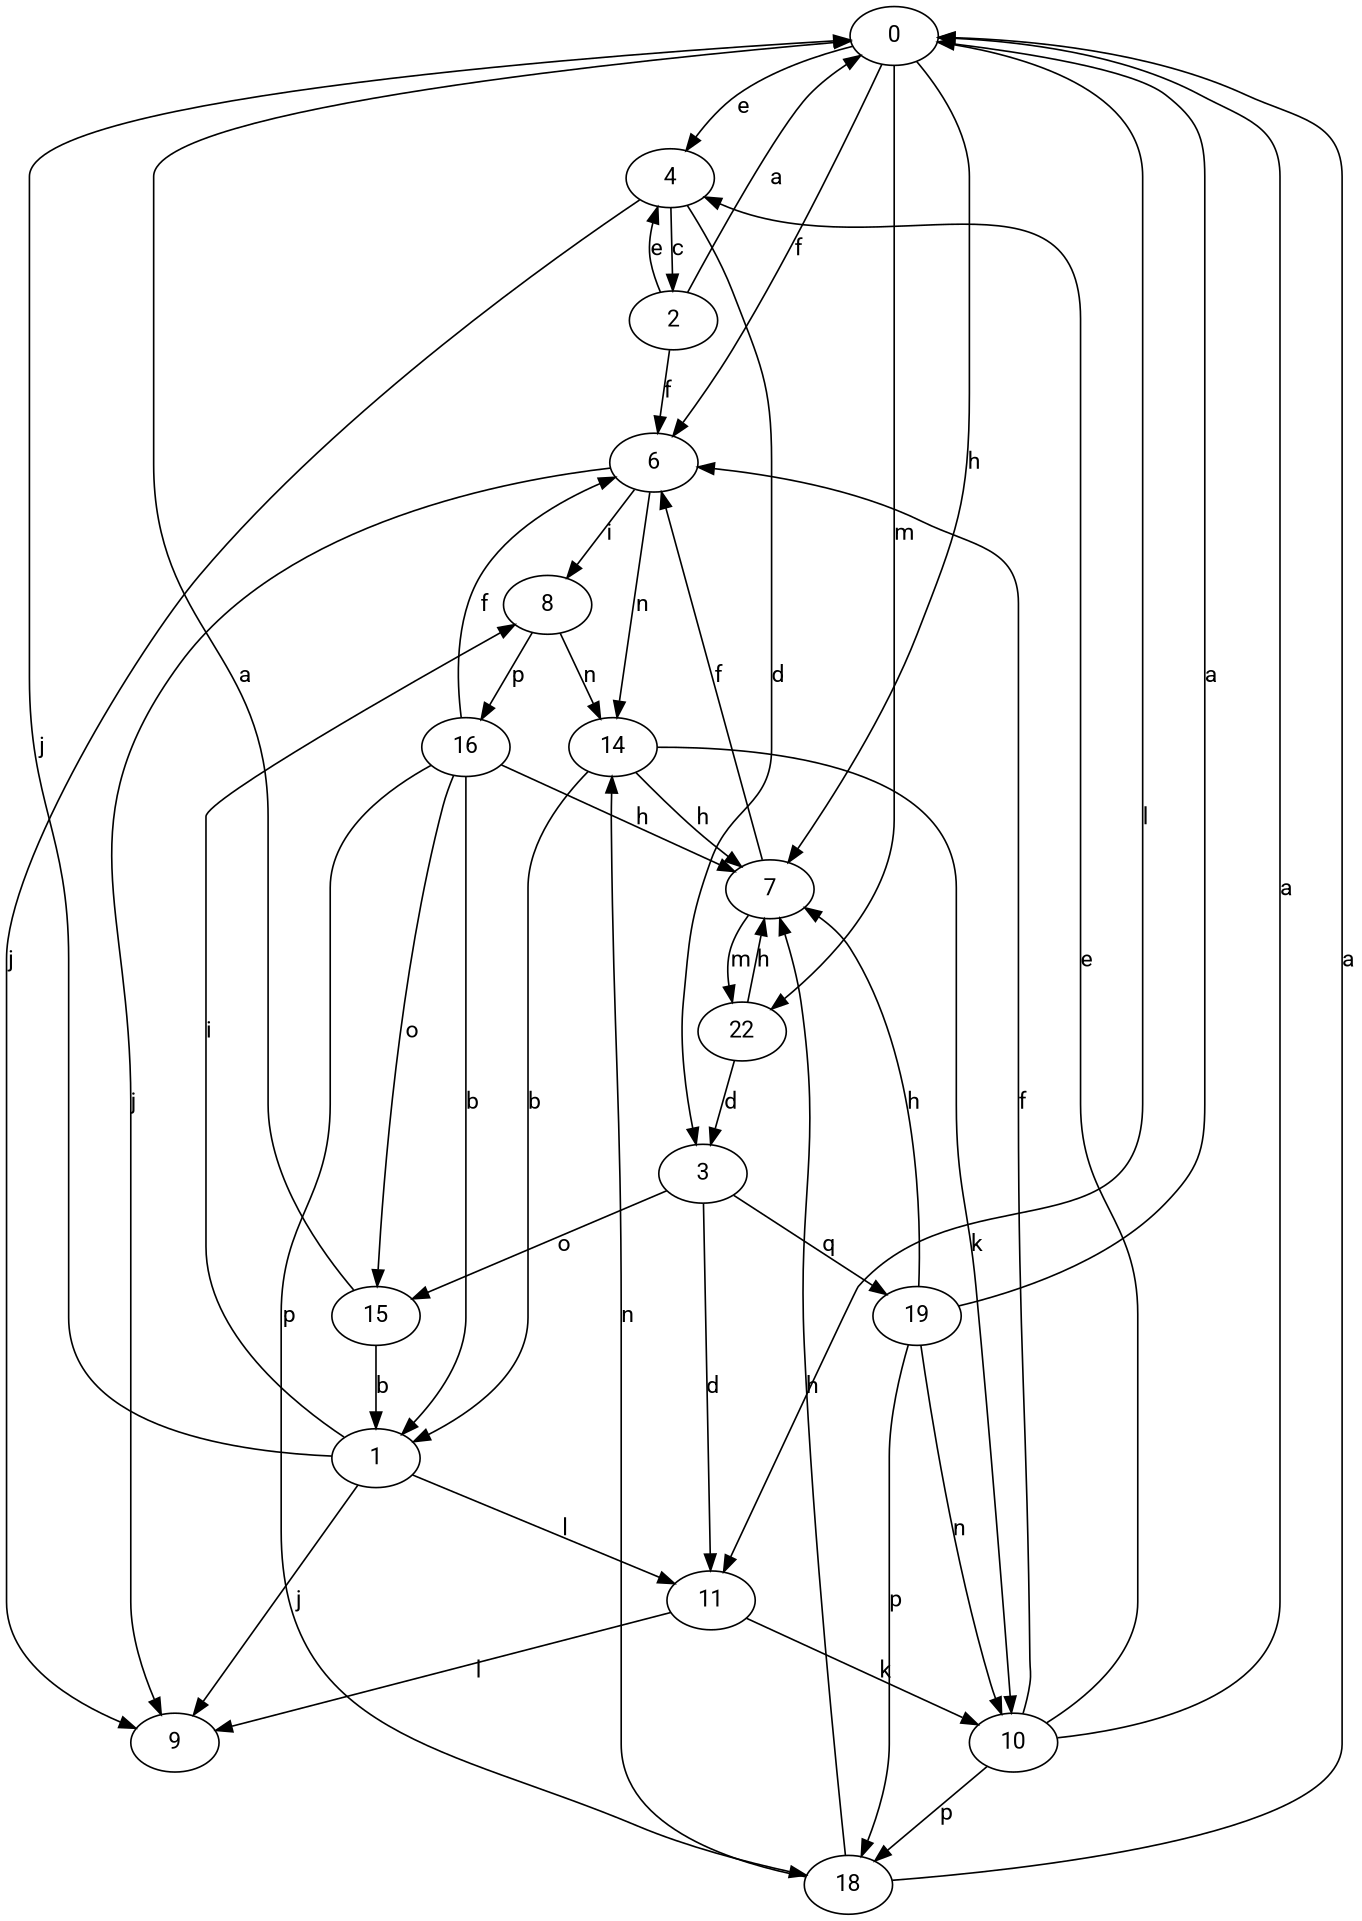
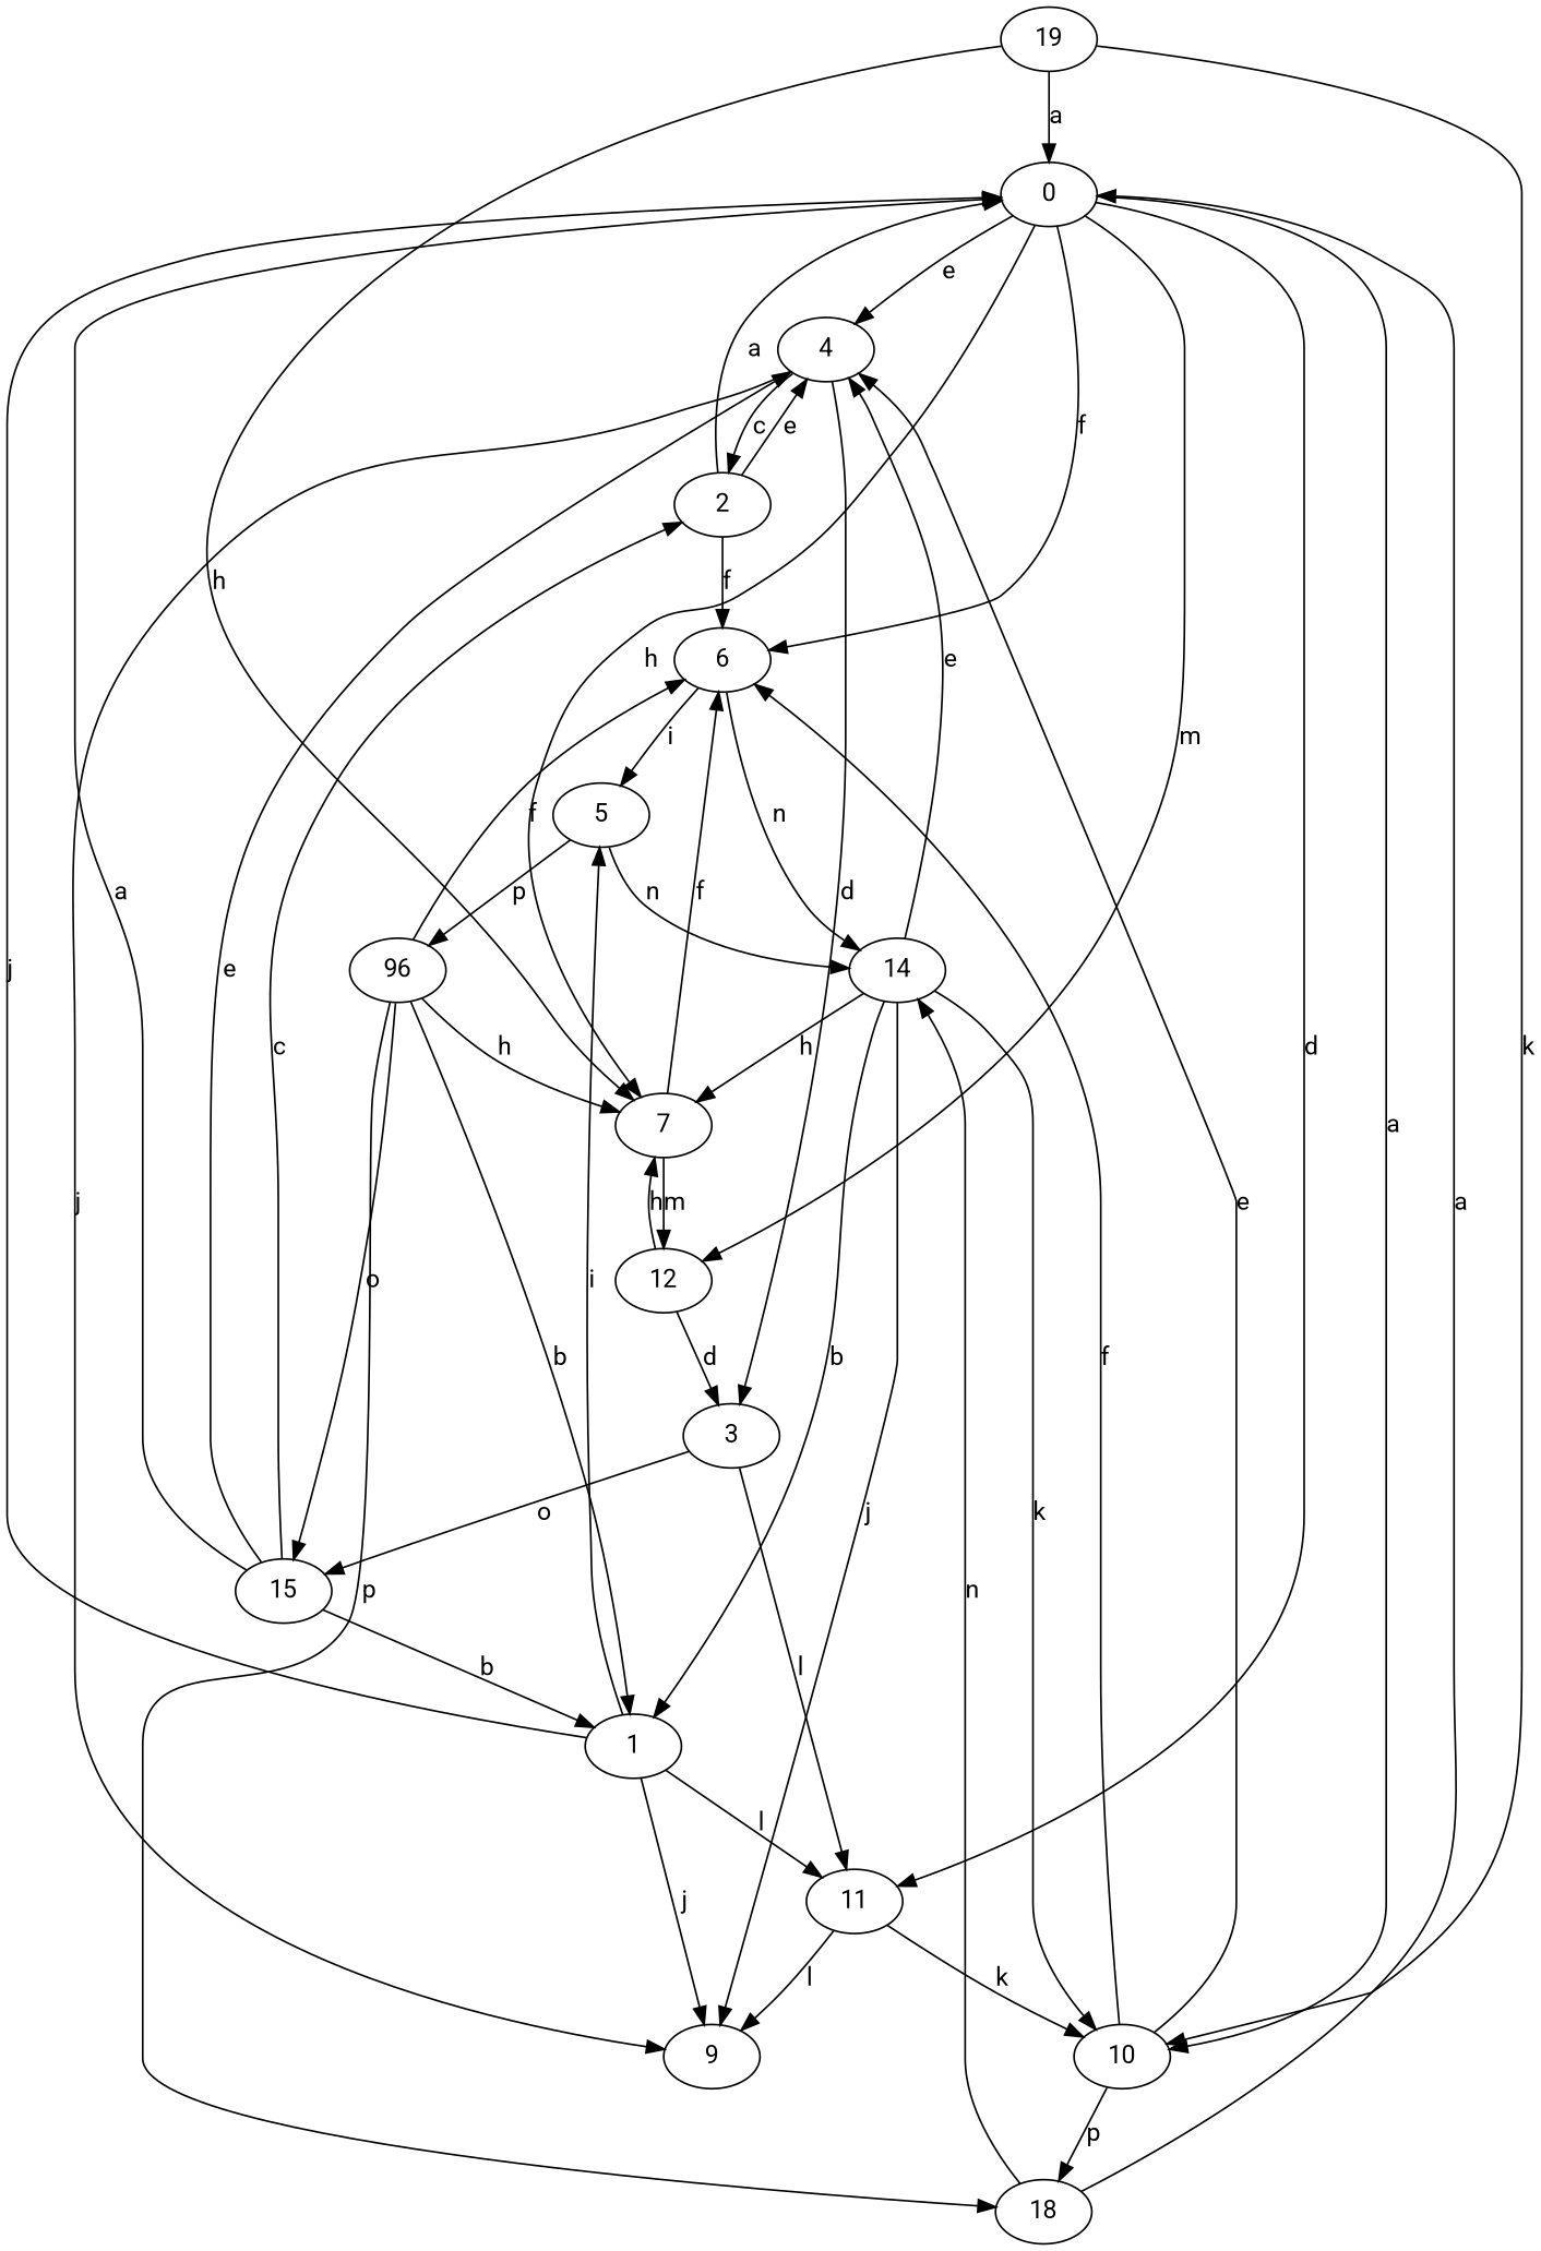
  strict digraph {
    fontname=Roboto
    node [fontname=Roboto]
    edge [fontname=Roboto]
    0
    4
    6
    7
    11
-   12 [label=22]
+   12
    9
    2
    3
-   8
+   8 [label=5]
    14
    10
    1
-   16
+   16 [label=96]
    15
    19
    18
    0 -> 4 [label=e]
    0 -> 6 [label=f]
    0 -> 7 [label=h]
-   0 -> 11 [label=l]
+   0 -> 11 [label=d]
    0 -> 12 [label=m]
    4 -> 9 [label=j]
    4 -> 2 [label=c]
    4 -> 3 [label=d]
    6 -> 8 [label=i]
    6 -> 14 [label=n]
    7 -> 6 [label=f]
    7 -> 12 [label=m]
    11 -> 9 [label=l]
    11 -> 10 [label=k]
    12 -> 7 [label=h]
    12 -> 3 [label=d]
    2 -> 0 [label=a]
    2 -> 4 [label=e]
    2 -> 6 [label=f]
-   3 -> 11 [label=d]
+   3 -> 11 [label=l]
    3 -> 15 [label=o]
-   3 -> 19 [label=q]
    8 -> 14 [label=n]
    8 -> 16 [label=p]
+   14 -> 4 [label=e]
    14 -> 7 [label=h]
-   6 -> 9 [label=j]
+   14 -> 9 [label=j]
    14 -> 10 [label=k]
    14 -> 1 [label=b]
-   10 -> 0 [label=a]
+   0 -> 10 [label=a]
    10 -> 4 [label=e]
    10 -> 6 [label=f]
    10 -> 18 [label=p]
    1 -> 0 [label=j]
    1 -> 11 [label=l]
    1 -> 9 [label=j]
    1 -> 8 [label=i]
    16 -> 6 [label=f]
    16 -> 7 [label=h]
    16 -> 1 [label=b]
    16 -> 15 [label=o]
    16 -> 18 [label=p]
    15 -> 0 [label=a]
+   15 -> 4 [label=e]
+   15 -> 2 [label=c]
    15 -> 1 [label=b]
    19 -> 0 [label=a]
    19 -> 7 [label=h]
-   19 -> 10 [label=n]
-   19 -> 18 [label=p]
+   19 -> 10 [label=k]
    18 -> 0 [label=a]
-   18 -> 7 [label=h]
    18 -> 14 [label=n]
  }
